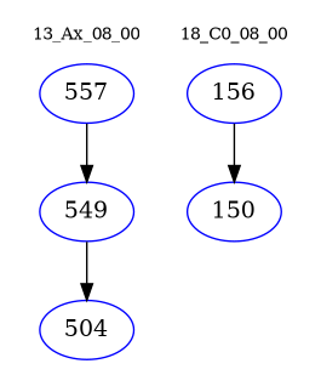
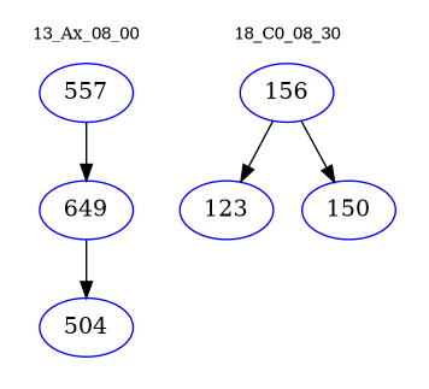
  digraph {
    node [color=blue]
    edge [color=black]
-   n1 [label=549]
+   n1 [label=649]
    n2 [label=504]
    n3 [label=557]
    n4 [label=156]
+   n5 [label=123]
    n6 [label=150]
    subgraph cluster_1 {
      color=white
      fontsize=10
      label="13_Ax_08_00"
      n1
      n2
      n3
    }
    subgraph cluster_2 {
      color=white
      fontsize=10
-     label="18_C0_08_00"
+     label="18_C0_08_30"
      n4
+     n5
      n6
    }
    n1 -> n2
    n3 -> n1
+   n4 -> n5
    n4 -> n6
  }
